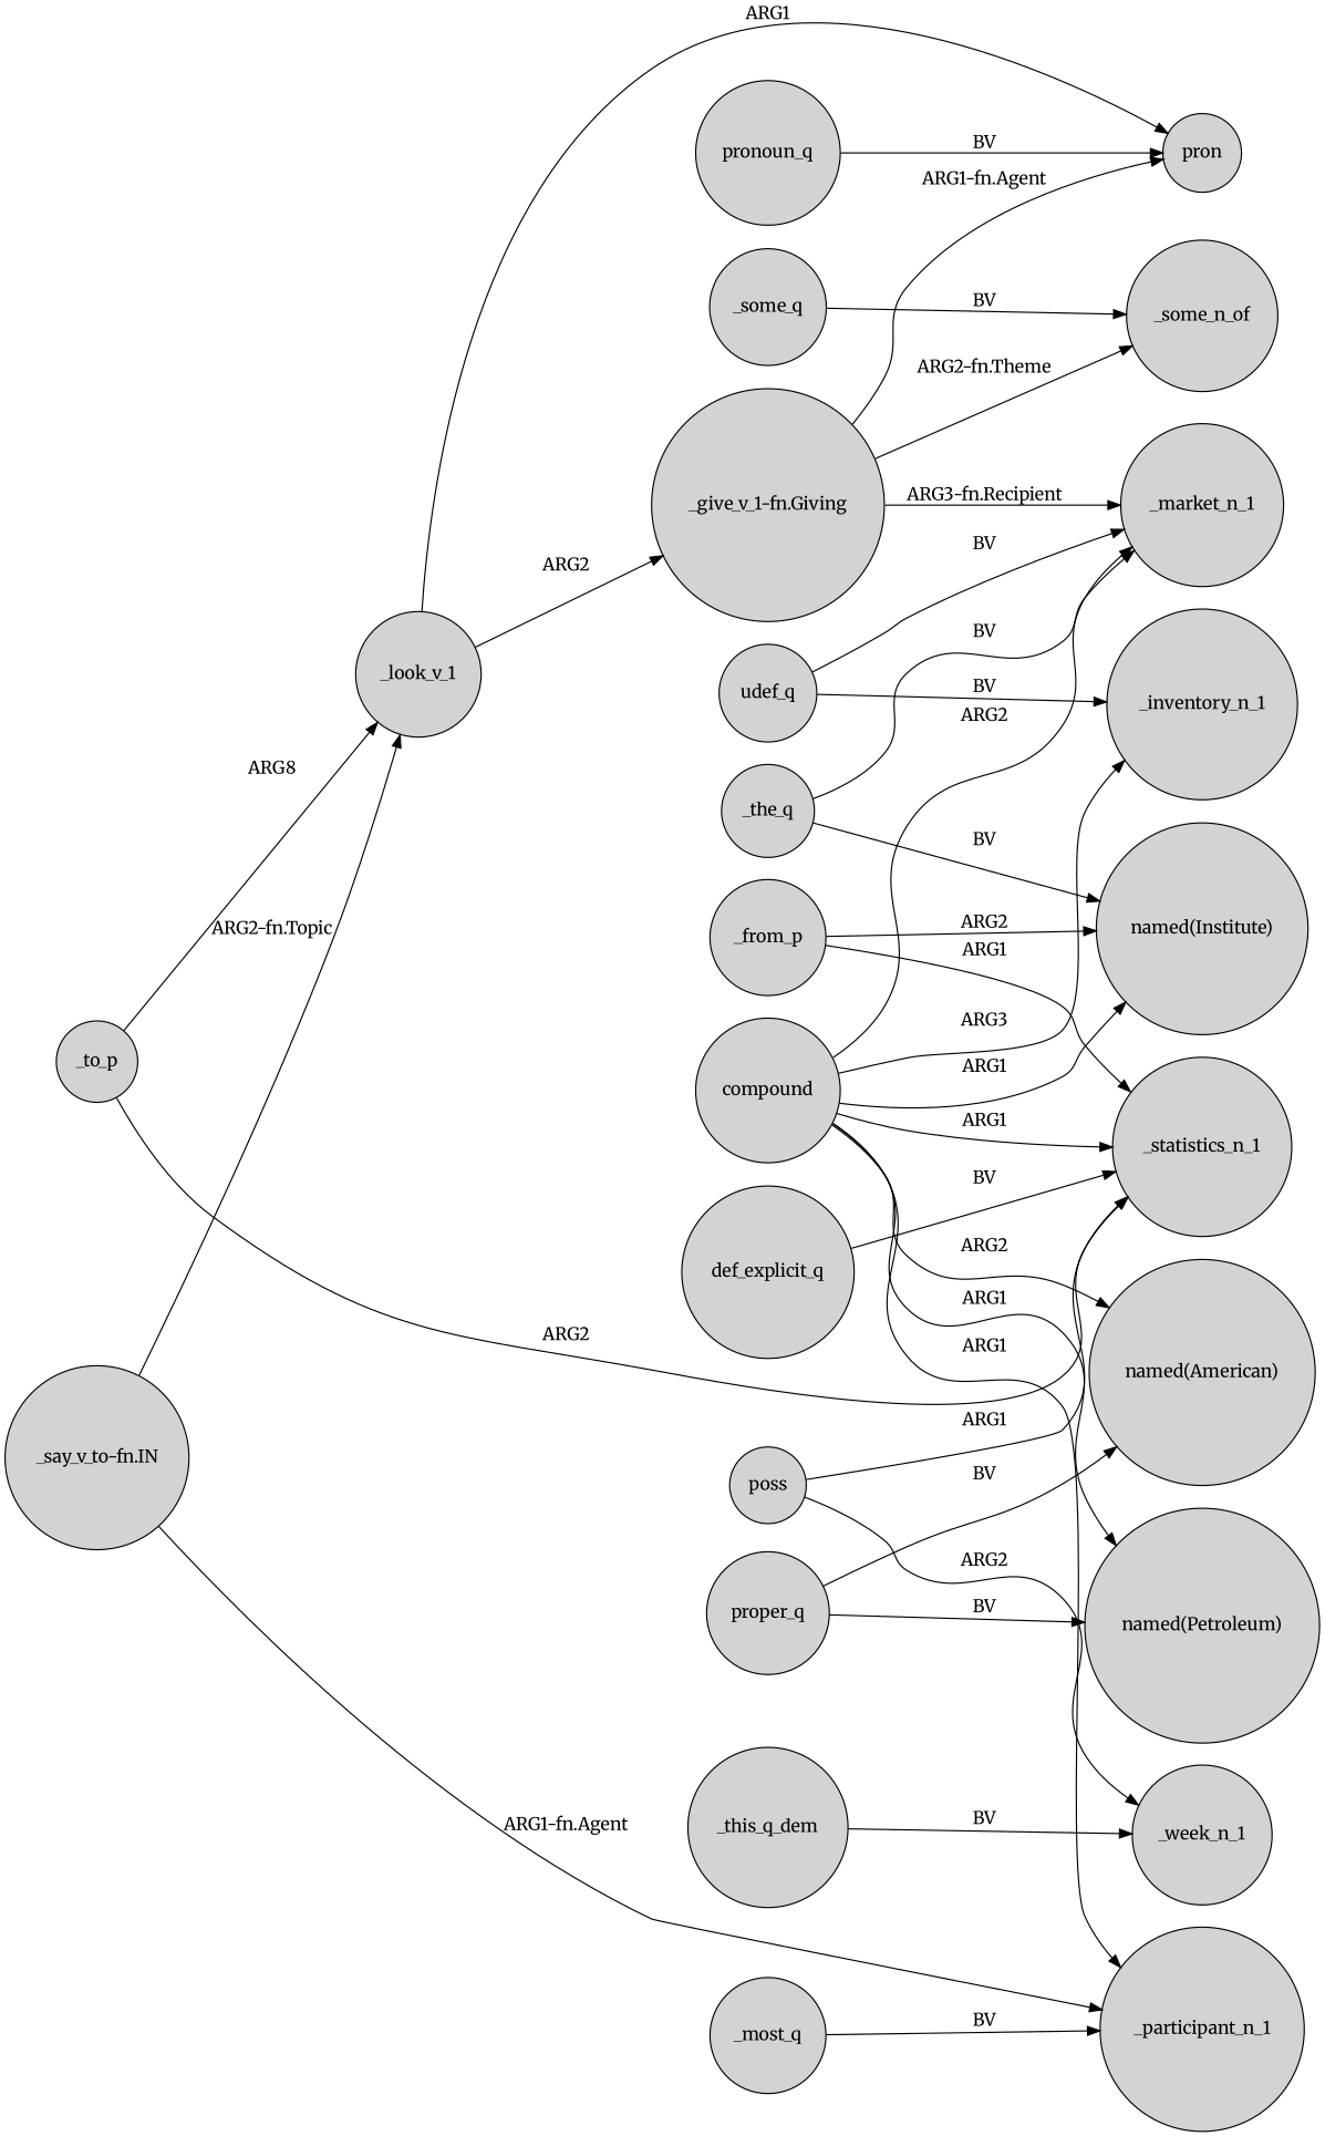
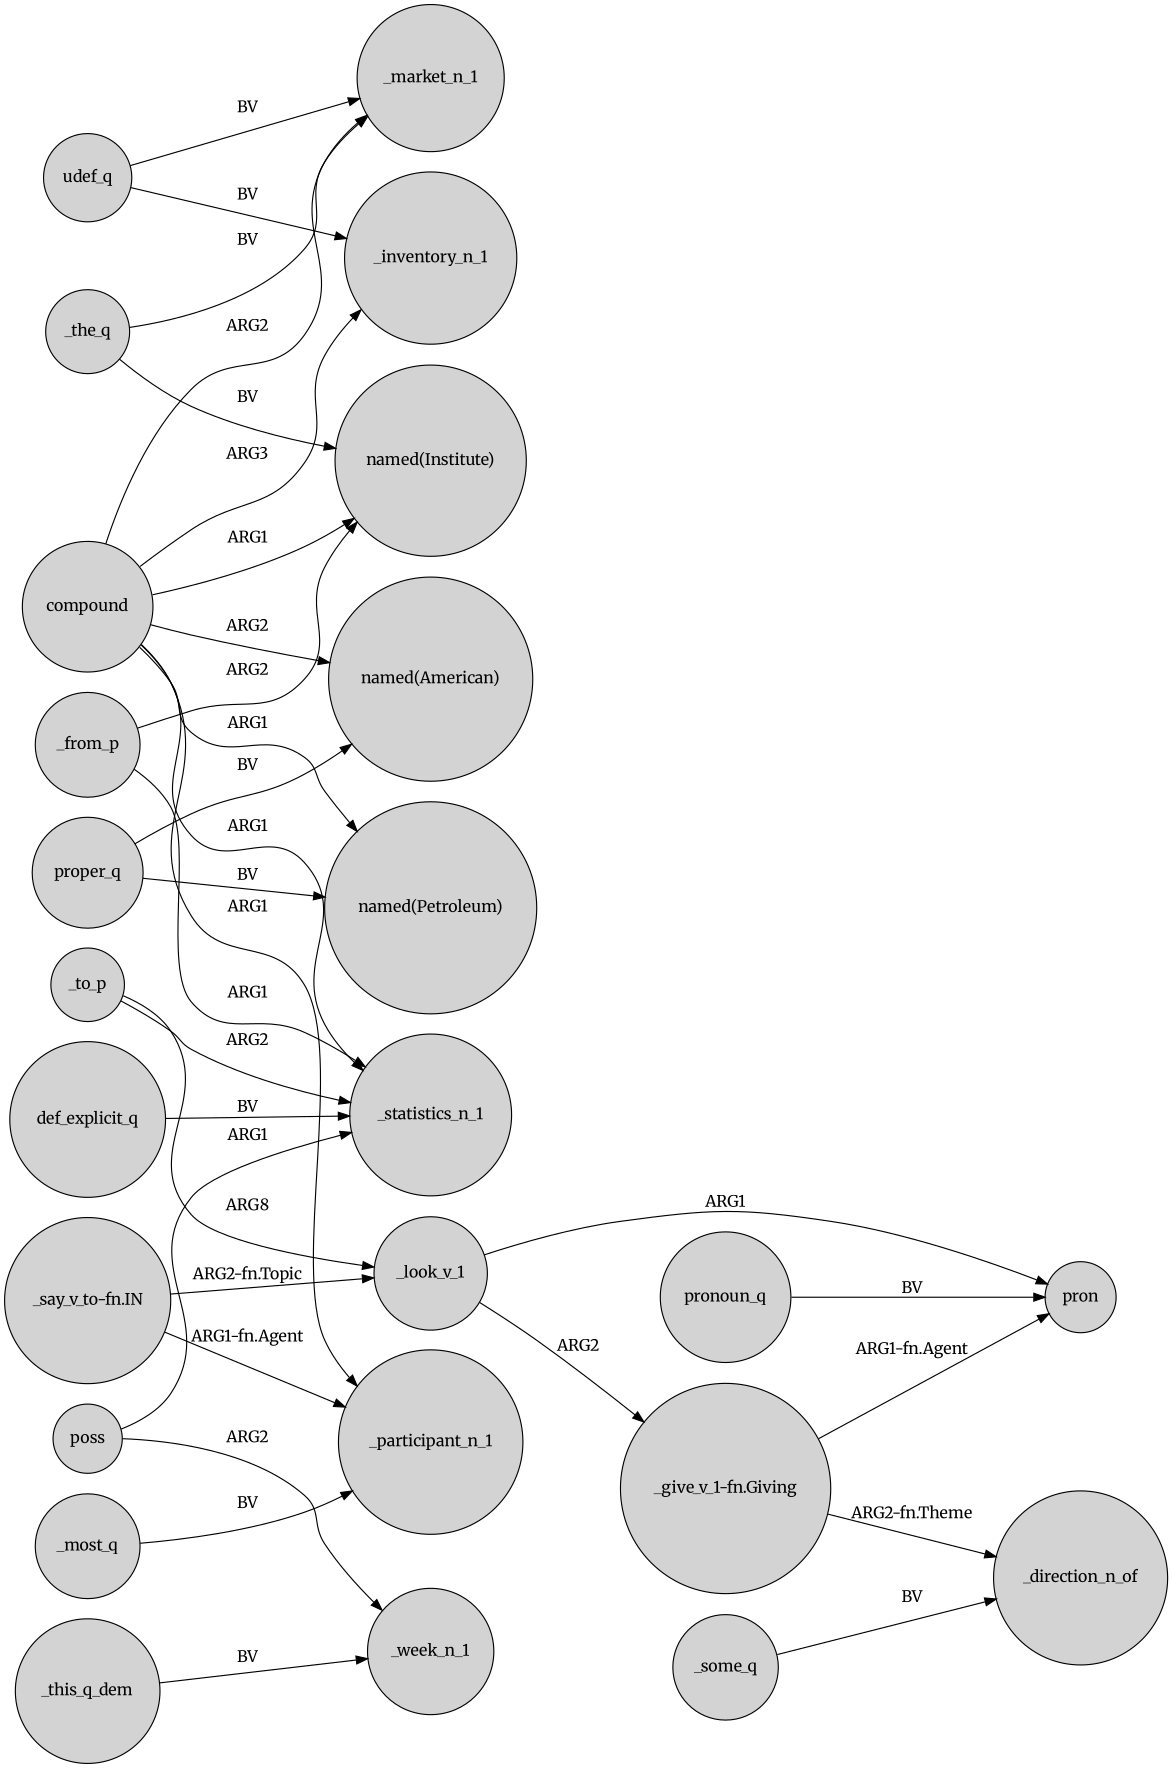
  digraph {
    fontname=Merriweather
    rankdir=LR
    node [fontname=Merriweather shape=circle style=filled]
    edge [fontname=Merriweather]
    compound
    _market_n_1
    "named(Petroleum)"
    _participant_n_1
    _statistics_n_1
    "named(American)"
    "named(Institute)"
    _inventory_n_1
    proper_q
    _most_q
    _look_v_1
    "_give_v_1-fn.Giving"
    pron
-   _direction_n_of [label=_some_n_of]
+   _direction_n_of
    _from_p
    _to_p
    poss
    _week_n_1
    udef_q
    "_say_v_to-fn.IN"
    _this_q_dem
    pronoun_q
    _the_q
    _some_q
    def_explicit_q
    compound -> _market_n_1 [label=ARG2]
    compound -> "named(Petroleum)" [label=ARG1]
    compound -> _participant_n_1 [label=ARG1]
    compound -> _statistics_n_1 [label=ARG1]
    compound -> "named(American)" [label=ARG2]
    compound -> "named(Institute)" [label=ARG1]
    compound -> _inventory_n_1 [label=ARG3]
    proper_q -> "named(Petroleum)" [label=BV]
    proper_q -> "named(American)" [label=BV]
    _most_q -> _participant_n_1 [label=BV]
    _look_v_1 -> "_give_v_1-fn.Giving" [label=ARG2]
    _look_v_1 -> pron [label=ARG1]
-   "_give_v_1-fn.Giving" -> _market_n_1 [label="ARG3-fn.Recipient"]
    "_give_v_1-fn.Giving" -> pron [label="ARG1-fn.Agent"]
    "_give_v_1-fn.Giving" -> _direction_n_of [label="ARG2-fn.Theme"]
    _from_p -> _statistics_n_1 [label=ARG1]
    _from_p -> "named(Institute)" [label=ARG2]
    _to_p -> _statistics_n_1 [label=ARG2]
    _to_p -> _look_v_1 [label=ARG8]
    poss -> _statistics_n_1 [label=ARG1]
    poss -> _week_n_1 [label=ARG2]
    udef_q -> _market_n_1 [label=BV]
    udef_q -> _inventory_n_1 [label=BV]
    "_say_v_to-fn.IN" -> _participant_n_1 [label="ARG1-fn.Agent"]
    "_say_v_to-fn.IN" -> _look_v_1 [label="ARG2-fn.Topic"]
    _this_q_dem -> _week_n_1 [label=BV]
    pronoun_q -> pron [label=BV]
    _the_q -> _market_n_1 [label=BV]
    _the_q -> "named(Institute)" [label=BV]
    _some_q -> _direction_n_of [label=BV]
    def_explicit_q -> _statistics_n_1 [label=BV]
  }
